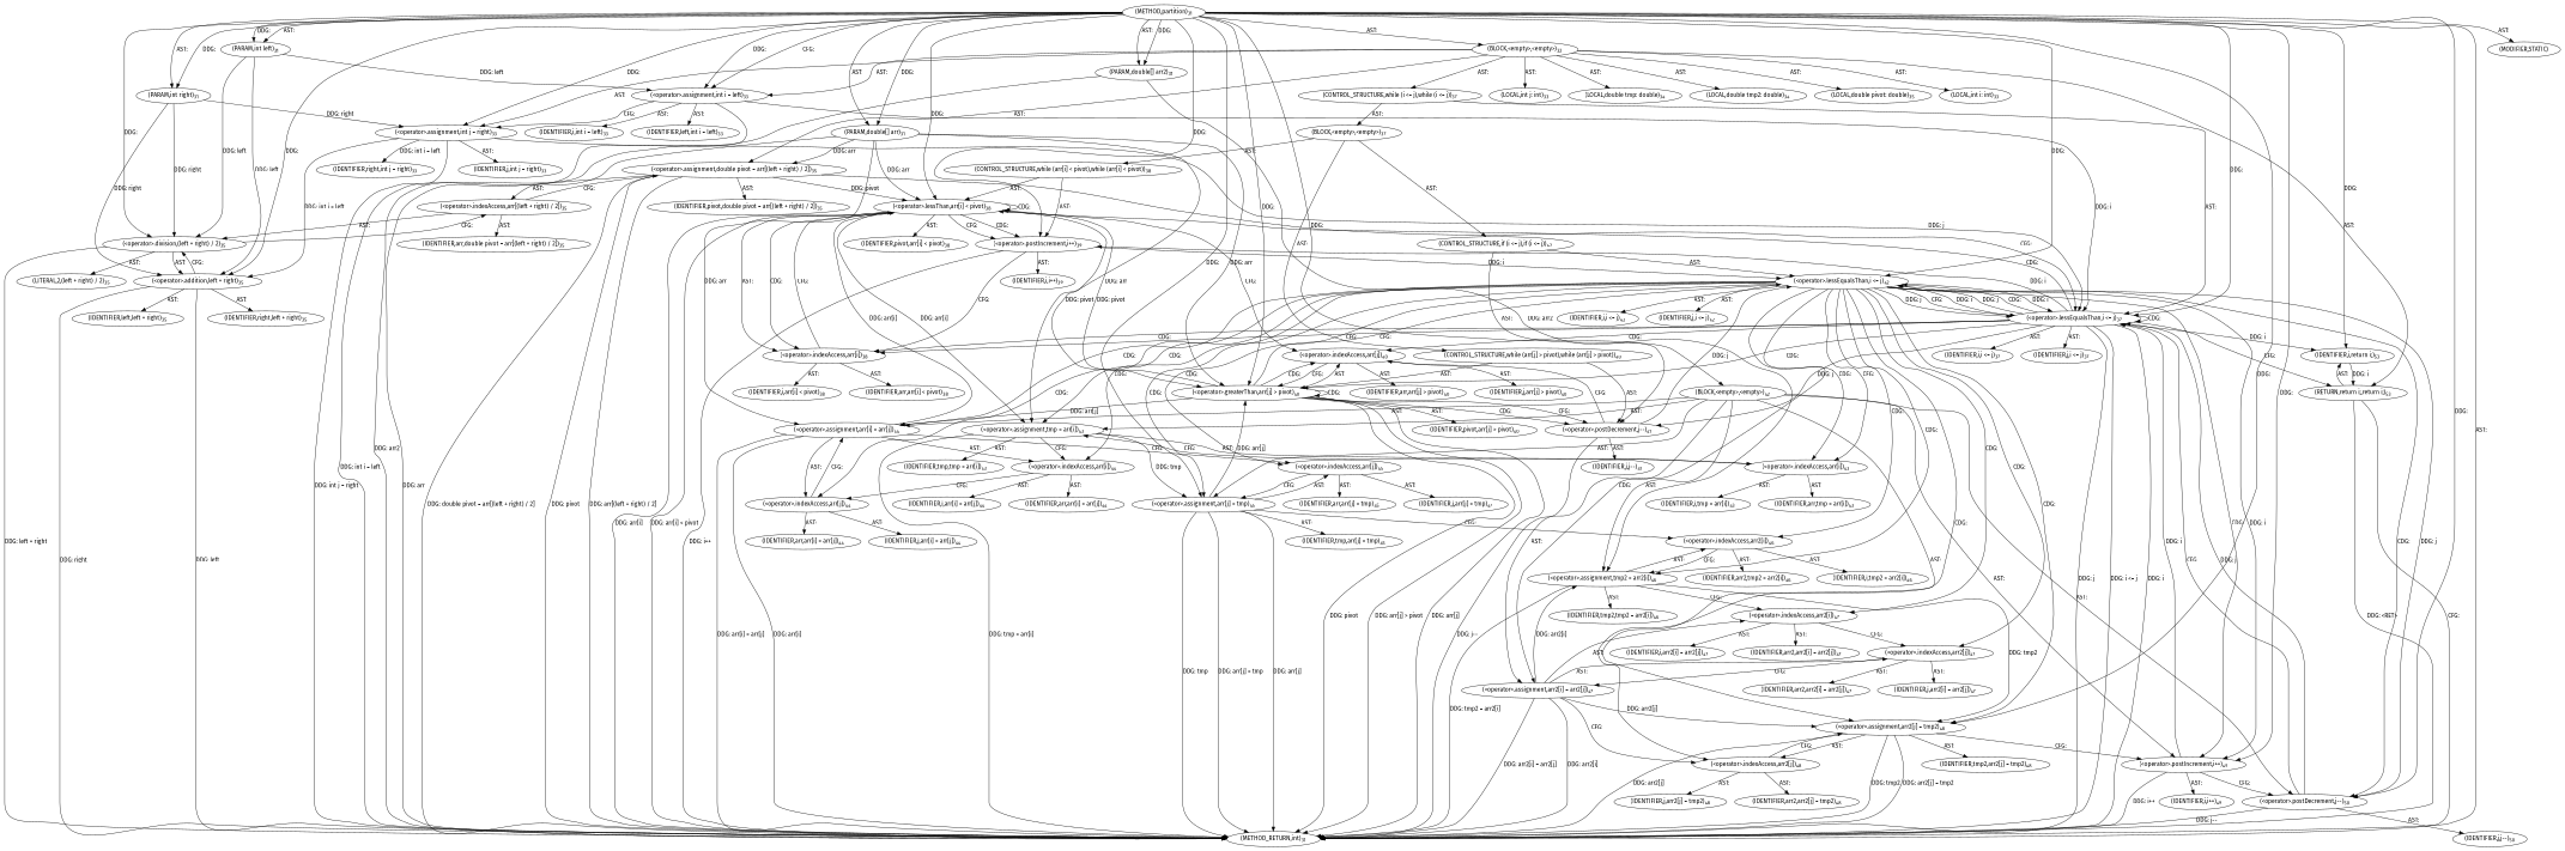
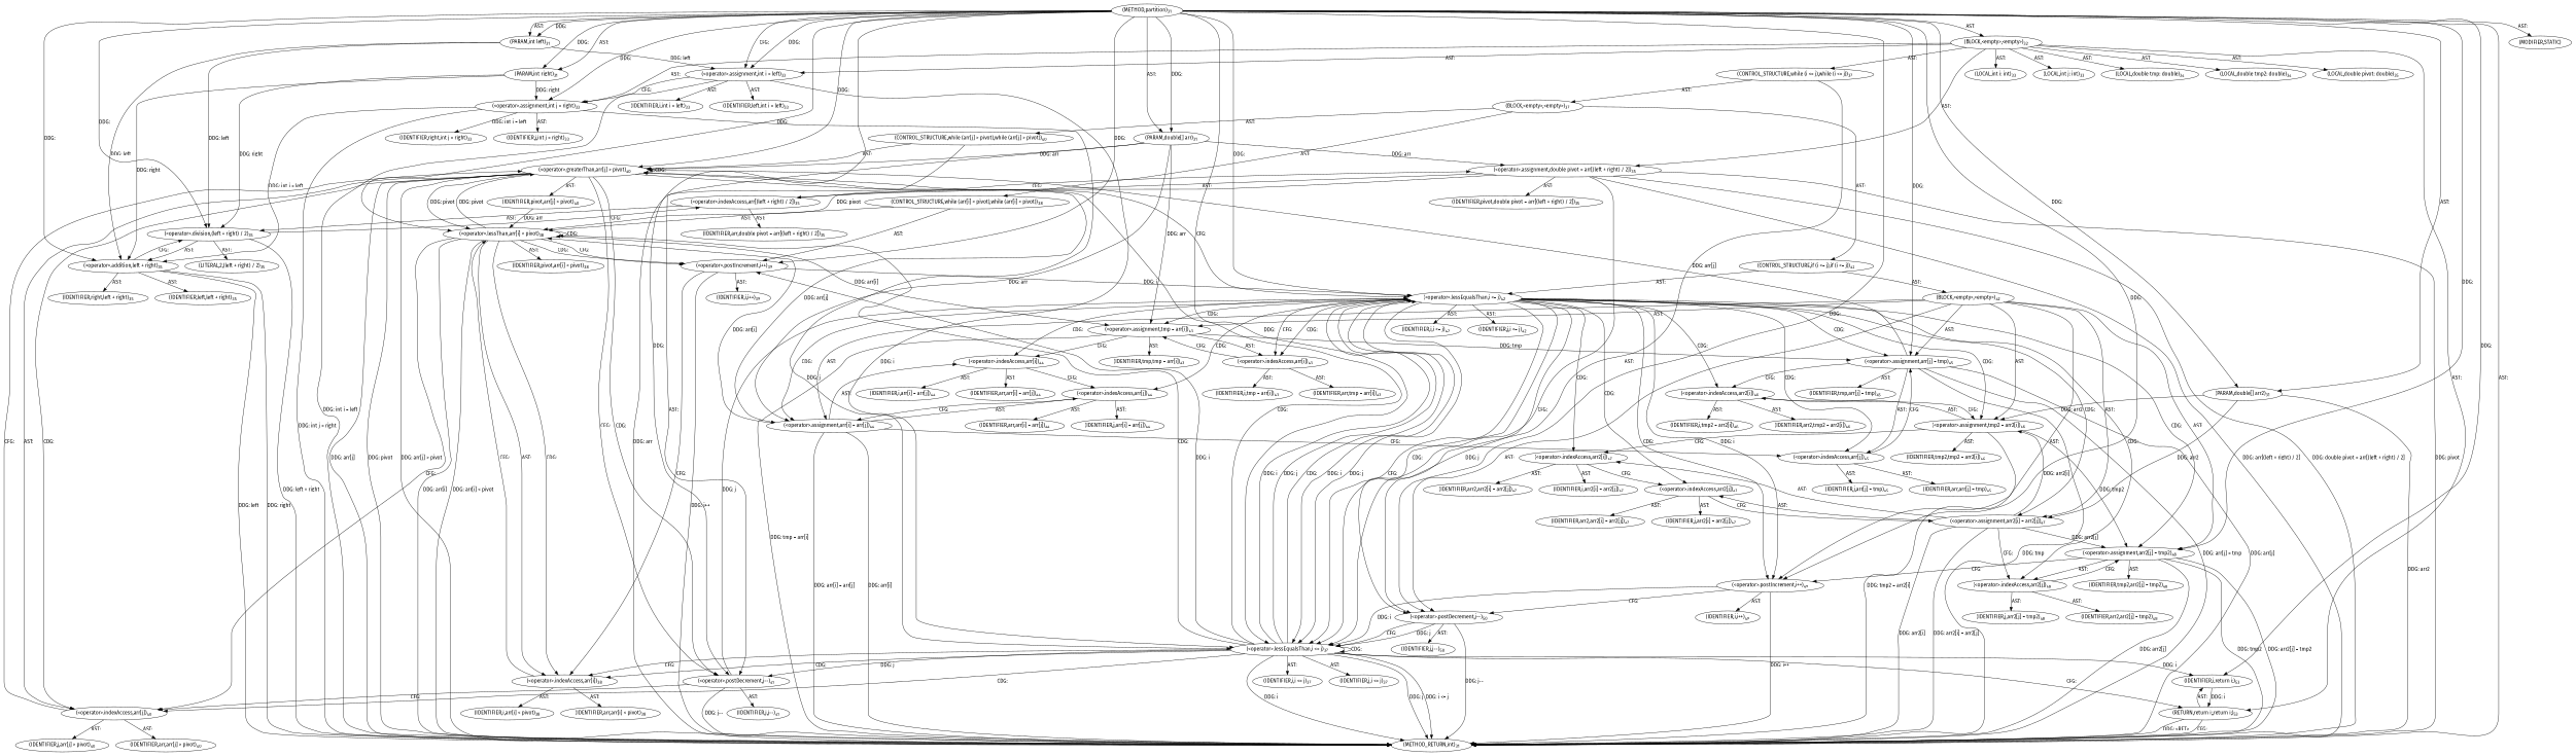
  digraph {
    fontname="Fira Sans"
    node [fontname="Fira Sans"]
    edge [fontname="Fira Sans"]
    n1 [label=<(METHOD,partition)<SUB>31</SUB>>]
    n2 [label=<(PARAM,double[] arr)<SUB>31</SUB>>]
    n3 [label=<(PARAM,double[] arr2)<SUB>31</SUB>>]
    n4 [label=<(PARAM,int left)<SUB>31</SUB>>]
    n5 [label=<(PARAM,int right)<SUB>31</SUB>>]
    n6 [label=<(BLOCK,&lt;empty&gt;,&lt;empty&gt;)<SUB>32</SUB>>]
    n7 [label=<(&lt;operator&gt;.assignment,int i = left)<SUB>33</SUB>>]
    n8 [label=<(&lt;operator&gt;.assignment,int j = right)<SUB>33</SUB>>]
    n9 [label=<(&lt;operator&gt;.division,(left + right) / 2)<SUB>35</SUB>>]
    n10 [label=<(&lt;operator&gt;.addition,left + right)<SUB>35</SUB>>]
    n11 [label=<(&lt;operator&gt;.lessEqualsThan,i &lt;= j)<SUB>37</SUB>>]
    n12 [label=<(&lt;operator&gt;.lessThan,arr[i] &lt; pivot)<SUB>38</SUB>>]
    n13 [label=<(&lt;operator&gt;.postIncrement,i++)<SUB>39</SUB>>]
    n14 [label=<(&lt;operator&gt;.greaterThan,arr[j] &gt; pivot)<SUB>40</SUB>>]
    n15 [label=<(&lt;operator&gt;.postDecrement,j--)<SUB>41</SUB>>]
    n16 [label=<(&lt;operator&gt;.lessEqualsThan,i &lt;= j)<SUB>42</SUB>>]
    n17 [label=<(&lt;operator&gt;.assignment,arr[j] = tmp)<SUB>45</SUB>>]
    n18 [label=<(&lt;operator&gt;.assignment,arr2[j] = tmp2)<SUB>48</SUB>>]
    n19 [label=<(&lt;operator&gt;.postIncrement,i++)<SUB>49</SUB>>]
    n20 [label=<(&lt;operator&gt;.postDecrement,j--)<SUB>50</SUB>>]
    n21 [label=<(IDENTIFIER,i,return i;)<SUB>53</SUB>>]
    n22 [label=<(MODIFIER,STATIC)>]
    n23 [label=<(METHOD_RETURN,int)<SUB>31</SUB>>]
    n24 [label=<(&lt;operator&gt;.assignment,double pivot = arr[(left + right) / 2])<SUB>35</SUB>>]
    n25 [label=<(&lt;operator&gt;.assignment,tmp = arr[i])<SUB>43</SUB>>]
    n26 [label=<(&lt;operator&gt;.assignment,arr[i] = arr[j])<SUB>44</SUB>>]
    n27 [label=<(&lt;operator&gt;.assignment,tmp2 = arr2[i])<SUB>46</SUB>>]
    n28 [label=<(&lt;operator&gt;.assignment,arr2[i] = arr2[j])<SUB>47</SUB>>]
    n29 [label=<(LOCAL,int i: int)<SUB>33</SUB>>]
    n30 [label=<(LOCAL,int j: int)<SUB>33</SUB>>]
    n31 [label=<(LOCAL,double tmp: double)<SUB>34</SUB>>]
    n32 [label=<(LOCAL,double tmp2: double)<SUB>34</SUB>>]
    n33 [label=<(LOCAL,double pivot: double)<SUB>35</SUB>>]
    n34 [label=<(CONTROL_STRUCTURE,while (i &lt;= j),while (i &lt;= j))<SUB>37</SUB>>]
    n35 [label=<(RETURN,return i;,return i;)<SUB>53</SUB>>]
    n36 [label=<(IDENTIFIER,i,int i = left)<SUB>33</SUB>>]
    n37 [label=<(IDENTIFIER,left,int i = left)<SUB>33</SUB>>]
    n38 [label=<(IDENTIFIER,j,int j = right)<SUB>33</SUB>>]
    n39 [label=<(IDENTIFIER,right,int j = right)<SUB>33</SUB>>]
    n40 [label=<(&lt;operator&gt;.indexAccess,arr[(left + right) / 2])<SUB>35</SUB>>]
    n41 [label=<(LITERAL,2,(left + right) / 2)<SUB>35</SUB>>]
    n42 [label=<(IDENTIFIER,left,left + right)<SUB>35</SUB>>]
    n43 [label=<(IDENTIFIER,right,left + right)<SUB>35</SUB>>]
    n44 [label=<(IDENTIFIER,i,i &lt;= j)<SUB>37</SUB>>]
    n45 [label=<(IDENTIFIER,j,i &lt;= j)<SUB>37</SUB>>]
    n46 [label=<(&lt;operator&gt;.indexAccess,arr[i])<SUB>38</SUB>>]
    n47 [label=<(&lt;operator&gt;.indexAccess,arr[j])<SUB>40</SUB>>]
    n48 [label=<(IDENTIFIER,pivot,arr[i] &lt; pivot)<SUB>38</SUB>>]
    n49 [label=<(IDENTIFIER,i,i++)<SUB>39</SUB>>]
    n50 [label=<(IDENTIFIER,pivot,arr[j] &gt; pivot)<SUB>40</SUB>>]
    n51 [label=<(IDENTIFIER,j,j--)<SUB>41</SUB>>]
    n52 [label=<(IDENTIFIER,i,i &lt;= j)<SUB>42</SUB>>]
    n53 [label=<(IDENTIFIER,j,i &lt;= j)<SUB>42</SUB>>]
    n54 [label=<(&lt;operator&gt;.indexAccess,arr[i])<SUB>43</SUB>>]
    n55 [label=<(&lt;operator&gt;.indexAccess,arr[i])<SUB>44</SUB>>]
    n56 [label=<(&lt;operator&gt;.indexAccess,arr[j])<SUB>44</SUB>>]
    n57 [label=<(&lt;operator&gt;.indexAccess,arr[j])<SUB>45</SUB>>]
    n58 [label=<(&lt;operator&gt;.indexAccess,arr2[i])<SUB>46</SUB>>]
    n59 [label=<(&lt;operator&gt;.indexAccess,arr2[i])<SUB>47</SUB>>]
    n60 [label=<(&lt;operator&gt;.indexAccess,arr2[j])<SUB>47</SUB>>]
    n61 [label=<(&lt;operator&gt;.indexAccess,arr2[j])<SUB>48</SUB>>]
    n62 [label=<(IDENTIFIER,tmp,arr[j] = tmp)<SUB>45</SUB>>]
    n63 [label=<(IDENTIFIER,tmp2,arr2[j] = tmp2)<SUB>48</SUB>>]
    n64 [label=<(IDENTIFIER,i,i++)<SUB>49</SUB>>]
    n65 [label=<(IDENTIFIER,j,j--)<SUB>50</SUB>>]
    n66 [label=<(IDENTIFIER,pivot,double pivot = arr[(left + right) / 2])<SUB>35</SUB>>]
    n67 [label=<(IDENTIFIER,tmp,tmp = arr[i])<SUB>43</SUB>>]
    n68 [label=<(IDENTIFIER,tmp2,tmp2 = arr2[i])<SUB>46</SUB>>]
    n69 [label=<(BLOCK,&lt;empty&gt;,&lt;empty&gt;)<SUB>37</SUB>>]
    n70 [label=<(IDENTIFIER,arr,double pivot = arr[(left + right) / 2])<SUB>35</SUB>>]
    n71 [label=<(CONTROL_STRUCTURE,while (arr[i] &lt; pivot),while (arr[i] &lt; pivot))<SUB>38</SUB>>]
    n72 [label=<(CONTROL_STRUCTURE,while (arr[j] &gt; pivot),while (arr[j] &gt; pivot))<SUB>40</SUB>>]
    n73 [label=<(CONTROL_STRUCTURE,if (i &lt;= j),if (i &lt;= j))<SUB>42</SUB>>]
    n74 [label=<(IDENTIFIER,arr,arr[i] &lt; pivot)<SUB>38</SUB>>]
    n75 [label=<(IDENTIFIER,i,arr[i] &lt; pivot)<SUB>38</SUB>>]
    n76 [label=<(IDENTIFIER,arr,arr[j] &gt; pivot)<SUB>40</SUB>>]
    n77 [label=<(IDENTIFIER,j,arr[j] &gt; pivot)<SUB>40</SUB>>]
    n78 [label=<(BLOCK,&lt;empty&gt;,&lt;empty&gt;)<SUB>42</SUB>>]
    n79 [label=<(IDENTIFIER,arr,tmp = arr[i])<SUB>43</SUB>>]
    n80 [label=<(IDENTIFIER,i,tmp = arr[i])<SUB>43</SUB>>]
    n81 [label=<(IDENTIFIER,arr,arr[i] = arr[j])<SUB>44</SUB>>]
    n82 [label=<(IDENTIFIER,i,arr[i] = arr[j])<SUB>44</SUB>>]
    n83 [label=<(IDENTIFIER,arr,arr[i] = arr[j])<SUB>44</SUB>>]
    n84 [label=<(IDENTIFIER,j,arr[i] = arr[j])<SUB>44</SUB>>]
    n85 [label=<(IDENTIFIER,arr,arr[j] = tmp)<SUB>45</SUB>>]
-   n86 [label=<(IDENTIFIER,j,arr[j] = tmp)<SUB>47</SUB>>]
+   n86 [label=<(IDENTIFIER,j,arr[j] = tmp)<SUB>45</SUB>>]
    n87 [label=<(IDENTIFIER,arr2,tmp2 = arr2[i])<SUB>46</SUB>>]
    n88 [label=<(IDENTIFIER,i,tmp2 = arr2[i])<SUB>46</SUB>>]
    n89 [label=<(IDENTIFIER,arr2,arr2[i] = arr2[j])<SUB>47</SUB>>]
    n90 [label=<(IDENTIFIER,i,arr2[i] = arr2[j])<SUB>47</SUB>>]
    n91 [label=<(IDENTIFIER,arr2,arr2[i] = arr2[j])<SUB>47</SUB>>]
    n92 [label=<(IDENTIFIER,j,arr2[i] = arr2[j])<SUB>47</SUB>>]
    n93 [label=<(IDENTIFIER,arr2,arr2[j] = tmp2)<SUB>48</SUB>>]
    n94 [label=<(IDENTIFIER,j,arr2[j] = tmp2)<SUB>48</SUB>>]
    n1 -> n2 [label="AST: "]
    n1 -> n2 [label="DDG: "]
    n1 -> n3 [label="AST: "]
    n1 -> n3 [label="DDG: "]
    n1 -> n4 [label="AST: "]
    n1 -> n4 [label="DDG: "]
    n1 -> n5 [label="AST: "]
    n1 -> n5 [label="DDG: "]
    n1 -> n6 [label="AST: "]
    n1 -> n7 [label="CFG: "]
    n1 -> n7 [label="DDG: "]
    n1 -> n8 [label="DDG: "]
    n1 -> n9 [label="DDG: "]
    n1 -> n10 [label="DDG: "]
    n1 -> n11 [label="DDG: "]
    n1 -> n12 [label="DDG: "]
    n1 -> n13 [label="DDG: "]
    n1 -> n14 [label="DDG: "]
    n1 -> n15 [label="DDG: "]
    n1 -> n16 [label="DDG: "]
    n1 -> n17 [label="DDG: "]
    n1 -> n18 [label="DDG: "]
    n1 -> n19 [label="DDG: "]
    n1 -> n20 [label="DDG: "]
    n1 -> n21 [label="DDG: "]
    n1 -> n22 [label="AST: "]
    n1 -> n23 [label="AST: "]
-   n2 -> n12 [label="DDG: arr"]
+   n50 -> n12 [label="DDG: arr"]
    n2 -> n14 [label="DDG: arr"]
    n2 -> n23 [label="DDG: arr"]
    n2 -> n24 [label="DDG: arr"]
    n2 -> n25 [label="DDG: arr"]
    n2 -> n26 [label="DDG: arr"]
    n3 -> n23 [label="DDG: arr2"]
    n3 -> n27 [label="DDG: arr2"]
+   n3 -> n28 [label="DDG: arr2"]
    n4 -> n7 [label="DDG: left"]
    n4 -> n9 [label="DDG: left"]
    n4 -> n10 [label="DDG: left"]
    n5 -> n8 [label="DDG: right"]
    n5 -> n9 [label="DDG: right"]
    n5 -> n10 [label="DDG: right"]
    n6 -> n7 [label="AST: "]
    n6 -> n8 [label="AST: "]
    n6 -> n24 [label="AST: "]
    n6 -> n29 [label="AST: "]
    n6 -> n30 [label="AST: "]
    n6 -> n31 [label="AST: "]
    n6 -> n32 [label="AST: "]
    n6 -> n33 [label="AST: "]
    n6 -> n34 [label="AST: "]
    n6 -> n35 [label="AST: "]
    n7 -> n8 [label="CFG: "]
    n7 -> n11 [label="DDG: i"]
    n7 -> n23 [label="DDG: int i = left"]
    n7 -> n36 [label="AST: "]
    n7 -> n37 [label="AST: "]
    n8 -> n10 [label="DDG: int i = left"]
    n8 -> n11 [label="DDG: j"]
    n8 -> n23 [label="DDG: int j = right"]
    n8 -> n38 [label="AST: "]
    n8 -> n39 [label="DDG: int i = left"]
    n9 -> n10 [label="AST: "]
    n9 -> n23 [label="DDG: left + right"]
    n9 -> n40 [label="CFG: "]
    n9 -> n41 [label="AST: "]
    n10 -> n9 [label="CFG: "]
    n10 -> n23 [label="DDG: left"]
    n10 -> n23 [label="DDG: right"]
    n10 -> n42 [label="AST: "]
    n10 -> n43 [label="AST: "]
    n11 -> n11 [label="CDG: "]
    n11 -> n12 [label="CDG: "]
    n11 -> n13 [label="DDG: i"]
    n11 -> n14 [label="CDG: "]
    n11 -> n15 [label="DDG: j"]
    n11 -> n16 [label="DDG: i"]
    n11 -> n16 [label="DDG: j"]
    n11 -> n16 [label="CDG: "]
    n11 -> n21 [label="DDG: i"]
    n11 -> n23 [label="DDG: i"]
    n11 -> n23 [label="DDG: j"]
    n11 -> n23 [label="DDG: i &lt;= j"]
    n11 -> n35 [label="CFG: "]
    n11 -> n44 [label="AST: "]
    n11 -> n45 [label="AST: "]
    n11 -> n46 [label="CFG: "]
    n11 -> n46 [label="CDG: "]
    n11 -> n47 [label="CDG: "]
    n12 -> n12 [label="CDG: "]
    n12 -> n13 [label="CFG: "]
    n12 -> n13 [label="CDG: "]
    n12 -> n14 [label="DDG: pivot"]
    n12 -> n23 [label="DDG: arr[i]"]
    n12 -> n23 [label="DDG: arr[i] &lt; pivot"]
    n12 -> n25 [label="DDG: arr[i]"]
    n12 -> n46 [label="AST: "]
    n12 -> n46 [label="CDG: "]
    n12 -> n47 [label="CFG: "]
    n12 -> n48 [label="AST: "]
    n13 -> n16 [label="DDG: i"]
    n13 -> n23 [label="DDG: i++"]
    n13 -> n46 [label="CFG: "]
    n13 -> n49 [label="AST: "]
    n14 -> n12 [label="DDG: pivot"]
    n14 -> n14 [label="CDG: "]
    n14 -> n15 [label="CFG: "]
    n14 -> n15 [label="CDG: "]
    n14 -> n16 [label="CFG: "]
    n14 -> n23 [label="DDG: arr[j]"]
    n14 -> n23 [label="DDG: pivot"]
    n14 -> n23 [label="DDG: arr[j] &gt; pivot"]
    n14 -> n26 [label="DDG: arr[j]"]
    n14 -> n47 [label="AST: "]
    n14 -> n47 [label="CDG: "]
    n14 -> n50 [label="AST: "]
    n15 -> n16 [label="DDG: j"]
    n15 -> n23 [label="DDG: j--"]
    n15 -> n47 [label="CFG: "]
    n15 -> n51 [label="AST: "]
    n16 -> n11 [label="CFG: "]
    n16 -> n11 [label="DDG: i"]
    n16 -> n11 [label="DDG: j"]
    n16 -> n17 [label="CDG: "]
    n16 -> n18 [label="CDG: "]
    n16 -> n19 [label="DDG: i"]
    n16 -> n19 [label="CDG: "]
    n16 -> n20 [label="DDG: j"]
    n16 -> n20 [label="CDG: "]
    n16 -> n25 [label="CDG: "]
    n16 -> n26 [label="CDG: "]
    n16 -> n27 [label="CDG: "]
    n16 -> n28 [label="CDG: "]
    n16 -> n52 [label="AST: "]
    n16 -> n53 [label="AST: "]
    n16 -> n54 [label="CFG: "]
    n16 -> n54 [label="CDG: "]
    n16 -> n55 [label="CDG: "]
    n16 -> n56 [label="CDG: "]
    n16 -> n57 [label="CDG: "]
    n16 -> n58 [label="CDG: "]
    n16 -> n59 [label="CDG: "]
    n16 -> n60 [label="CDG: "]
    n16 -> n61 [label="CDG: "]
    n17 -> n14 [label="DDG: arr[j]"]
    n17 -> n23 [label="DDG: arr[j]"]
    n17 -> n23 [label="DDG: tmp"]
    n17 -> n23 [label="DDG: arr[j] = tmp"]
    n17 -> n57 [label="AST: "]
    n17 -> n58 [label="CFG: "]
    n17 -> n62 [label="AST: "]
    n18 -> n19 [label="CFG: "]
    n18 -> n23 [label="DDG: arr2[j]"]
    n18 -> n23 [label="DDG: tmp2"]
    n18 -> n23 [label="DDG: arr2[j] = tmp2"]
    n18 -> n61 [label="AST: "]
    n18 -> n63 [label="AST: "]
    n19 -> n11 [label="DDG: i"]
    n19 -> n20 [label="CFG: "]
    n19 -> n23 [label="DDG: i++"]
    n19 -> n64 [label="AST: "]
    n20 -> n11 [label="CFG: "]
    n20 -> n11 [label="DDG: j"]
    n20 -> n23 [label="DDG: j--"]
    n20 -> n65 [label="AST: "]
    n21 -> n35 [label="DDG: i"]
    n24 -> n11 [label="CFG: "]
    n24 -> n12 [label="DDG: pivot"]
    n24 -> n23 [label="DDG: pivot"]
    n24 -> n23 [label="DDG: arr[(left + right) / 2]"]
    n24 -> n23 [label="DDG: double pivot = arr[(left + right) / 2]"]
    n24 -> n40 [label="AST: "]
    n24 -> n66 [label="AST: "]
    n25 -> n17 [label="DDG: tmp"]
    n25 -> n23 [label="DDG: tmp = arr[i]"]
    n25 -> n54 [label="AST: "]
    n25 -> n55 [label="CFG: "]
    n25 -> n67 [label="AST: "]
    n26 -> n12 [label="DDG: arr[i]"]
    n26 -> n23 [label="DDG: arr[i]"]
    n26 -> n23 [label="DDG: arr[i] = arr[j]"]
    n26 -> n55 [label="AST: "]
    n26 -> n56 [label="AST: "]
    n26 -> n57 [label="CFG: "]
    n27 -> n18 [label="DDG: tmp2"]
    n27 -> n23 [label="DDG: tmp2 = arr2[i]"]
    n27 -> n58 [label="AST: "]
    n27 -> n59 [label="CFG: "]
    n27 -> n68 [label="AST: "]
    n28 -> n18 [label="DDG: arr2[j]"]
    n28 -> n23 [label="DDG: arr2[i]"]
    n28 -> n23 [label="DDG: arr2[i] = arr2[j]"]
    n28 -> n27 [label="DDG: arr2[i]"]
    n28 -> n59 [label="AST: "]
    n28 -> n60 [label="AST: "]
    n28 -> n61 [label="CFG: "]
    n34 -> n11 [label="AST: "]
    n34 -> n69 [label="AST: "]
    n35 -> n21 [label="AST: "]
    n35 -> n23 [label="CFG: "]
    n35 -> n23 [label="DDG: &lt;RET&gt;"]
    n40 -> n9 [label="AST: "]
    n40 -> n24 [label="CFG: "]
    n40 -> n70 [label="AST: "]
    n46 -> n12 [label="CFG: "]
    n46 -> n74 [label="AST: "]
    n46 -> n75 [label="AST: "]
    n47 -> n14 [label="CFG: "]
    n47 -> n76 [label="AST: "]
    n47 -> n77 [label="AST: "]
    n54 -> n25 [label="CFG: "]
    n54 -> n79 [label="AST: "]
    n54 -> n80 [label="AST: "]
    n55 -> n56 [label="CFG: "]
    n55 -> n81 [label="AST: "]
    n55 -> n82 [label="AST: "]
    n56 -> n26 [label="CFG: "]
    n56 -> n83 [label="AST: "]
    n56 -> n84 [label="AST: "]
    n57 -> n17 [label="CFG: "]
    n57 -> n85 [label="AST: "]
    n57 -> n86 [label="AST: "]
    n58 -> n27 [label="CFG: "]
    n58 -> n87 [label="AST: "]
    n58 -> n88 [label="AST: "]
    n59 -> n60 [label="CFG: "]
    n59 -> n89 [label="AST: "]
    n59 -> n90 [label="AST: "]
    n60 -> n28 [label="CFG: "]
    n60 -> n91 [label="AST: "]
    n60 -> n92 [label="AST: "]
    n61 -> n18 [label="CFG: "]
    n61 -> n93 [label="AST: "]
    n61 -> n94 [label="AST: "]
    n69 -> n71 [label="AST: "]
    n69 -> n72 [label="AST: "]
    n69 -> n73 [label="AST: "]
    n71 -> n12 [label="AST: "]
    n71 -> n13 [label="AST: "]
    n72 -> n14 [label="AST: "]
    n72 -> n15 [label="AST: "]
    n73 -> n16 [label="AST: "]
    n73 -> n78 [label="AST: "]
    n78 -> n17 [label="AST: "]
    n78 -> n18 [label="AST: "]
    n78 -> n19 [label="AST: "]
    n78 -> n20 [label="AST: "]
    n78 -> n25 [label="AST: "]
    n78 -> n26 [label="AST: "]
    n78 -> n27 [label="AST: "]
    n78 -> n28 [label="AST: "]
  }
